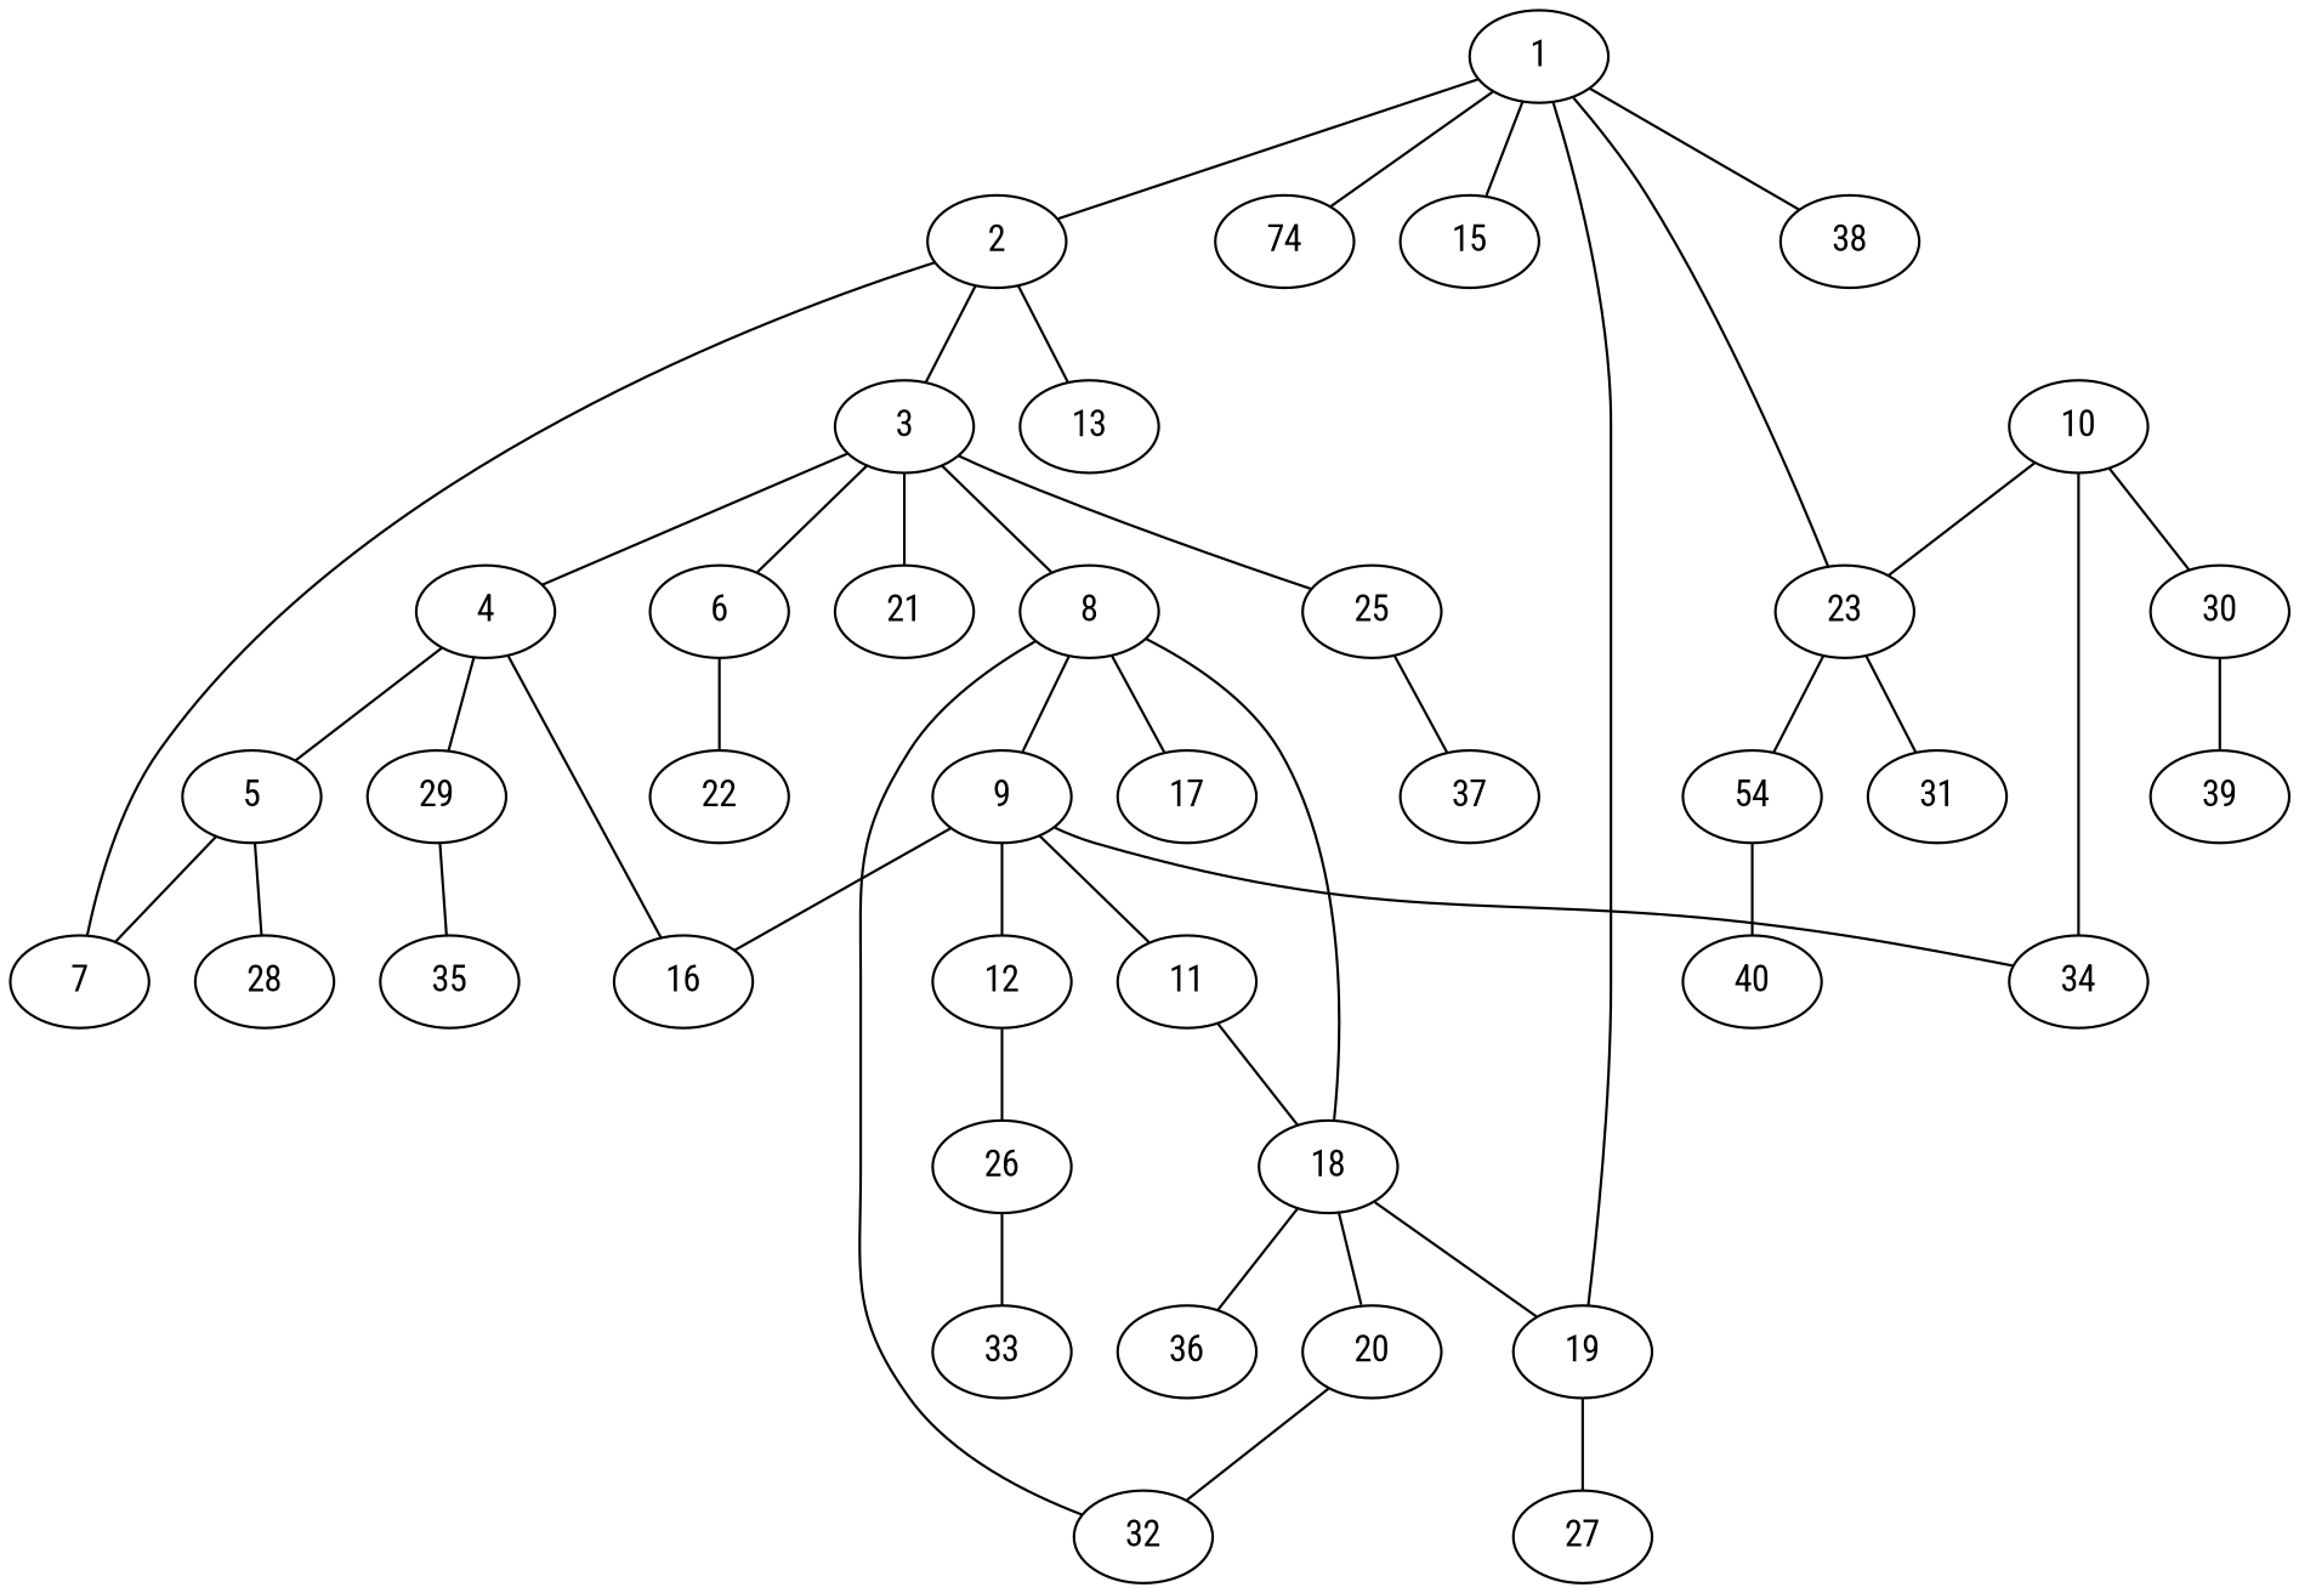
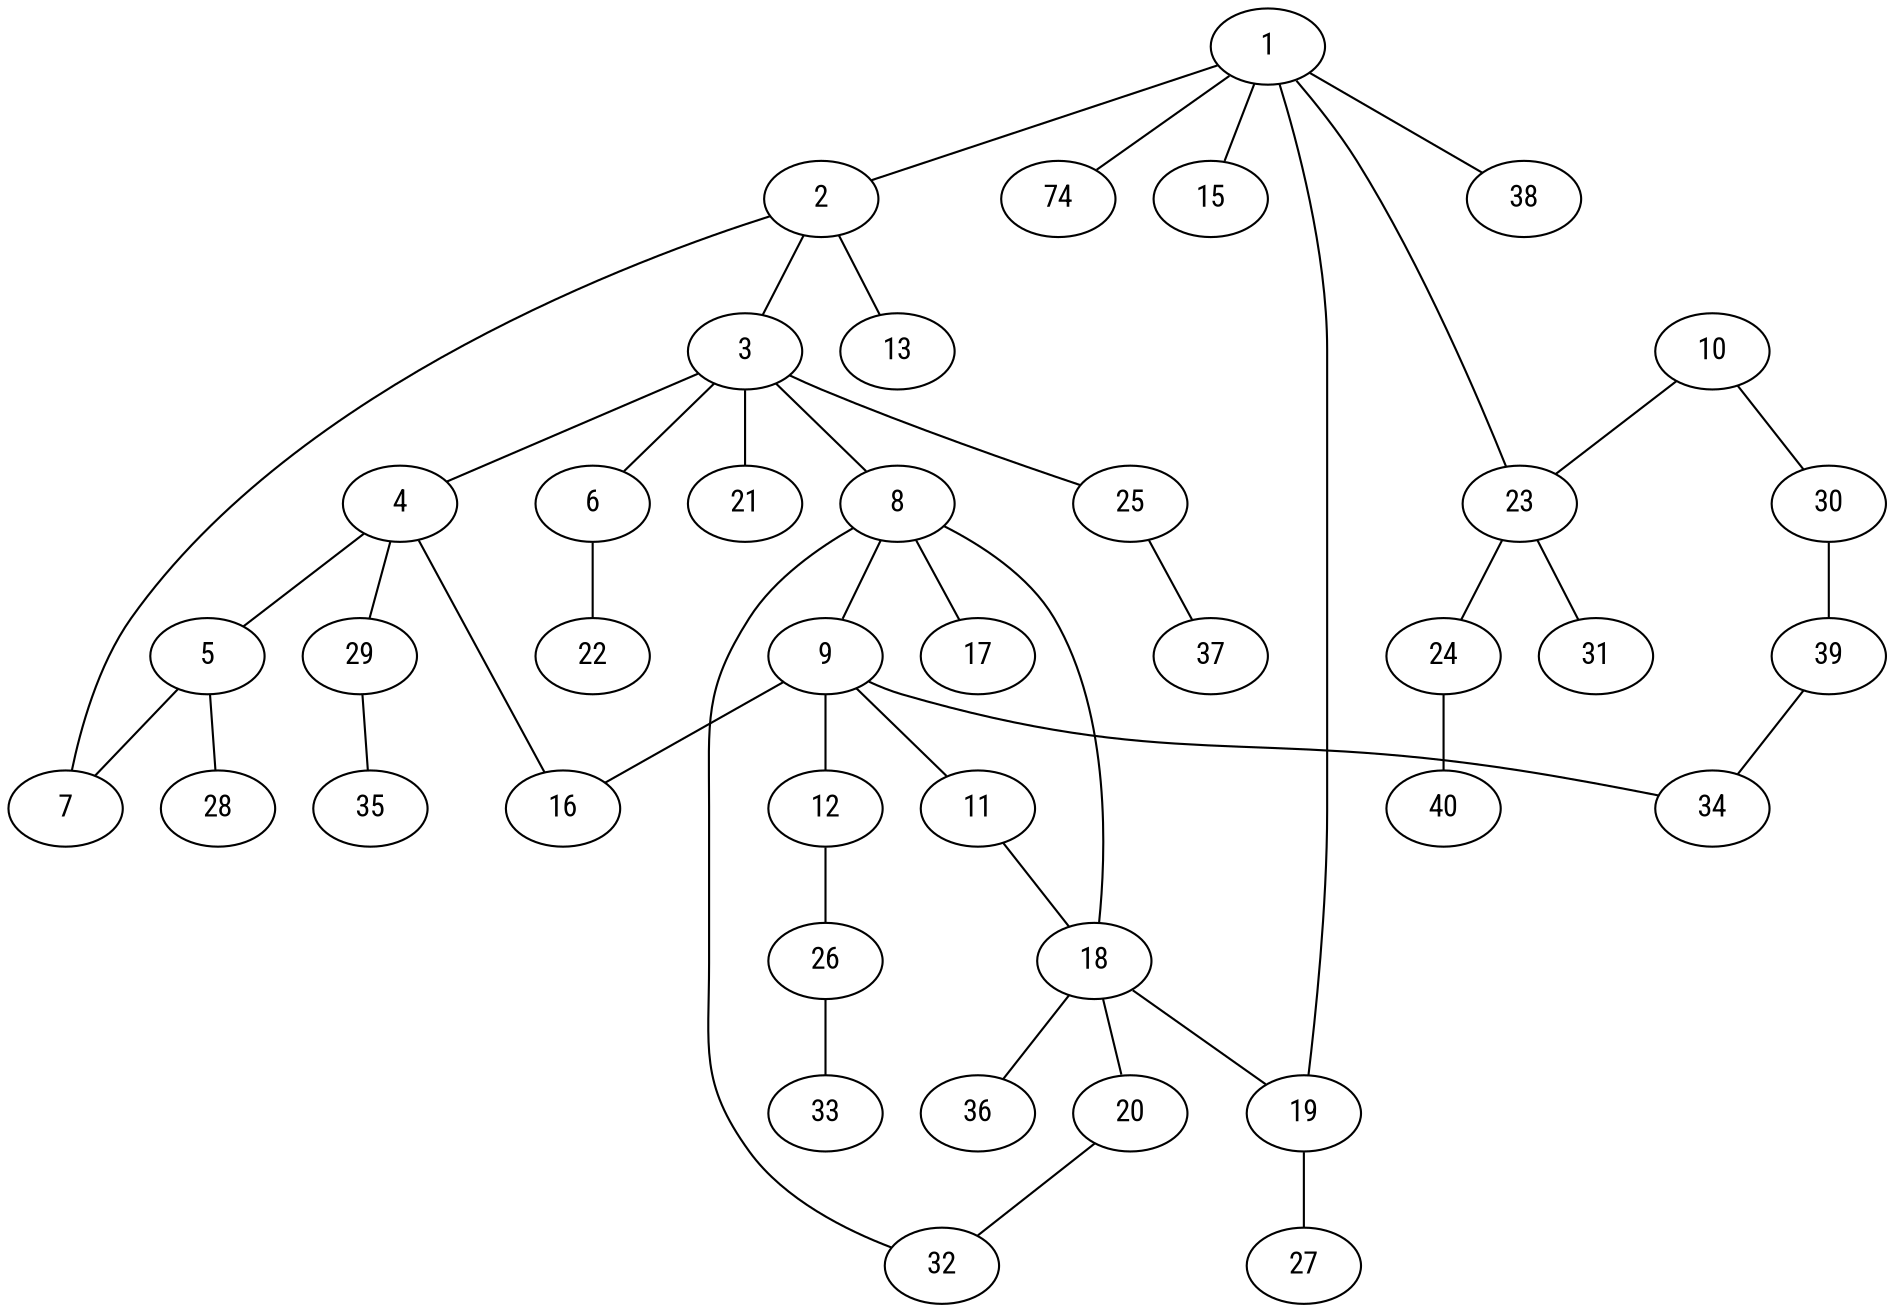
  graph {
    fontname="Roboto Condensed"
    node [fontname="Roboto Condensed"]
    edge [fontname="Roboto Condensed"]
    1
    2
    n3 [label=74]
    15
    19
    23
    38
    3
    7
    13
    27
-   24 [label=54]
+   24
    31
    4
    6
    8
    21
    25
    40
    5
    16
    29
    22
    9
    17
    18
    32
    37
    28
    35
    34
    11
    12
    20
    36
    10
    30
    39
    26
    33
    1 -- 2
    1 -- n3
    1 -- 15
    1 -- 19
    1 -- 23
    1 -- 38
    2 -- 3
    2 -- 7
    2 -- 13
    19 -- 27
    23 -- 24
    23 -- 31
    3 -- 4
    3 -- 6
    3 -- 8
    3 -- 21
    3 -- 25
    24 -- 40
    4 -- 5
    4 -- 16
    4 -- 29
    6 -- 22
    8 -- 9
    8 -- 17
    8 -- 18
    8 -- 32
    25 -- 37
    5 -- 7
    5 -- 28
    29 -- 35
    9 -- 16
    9 -- 34
    9 -- 11
    9 -- 12
    18 -- 19
    18 -- 20
    18 -- 36
    11 -- 18
    12 -- 26
    20 -- 32
    10 -- 23
-   10 -- 34
+   39 -- 34
    10 -- 30
    30 -- 39
    26 -- 33
  }
